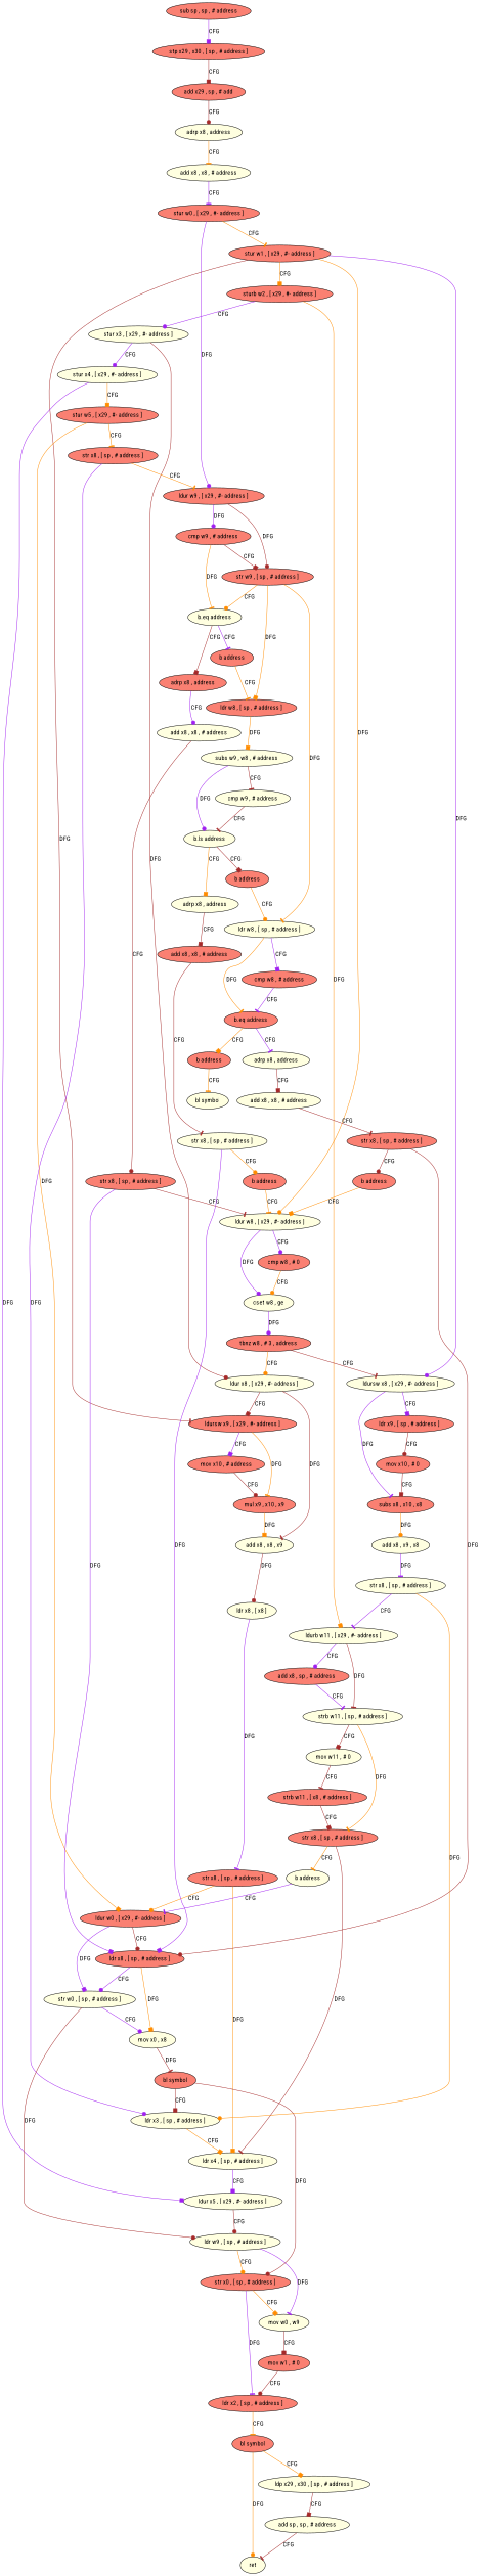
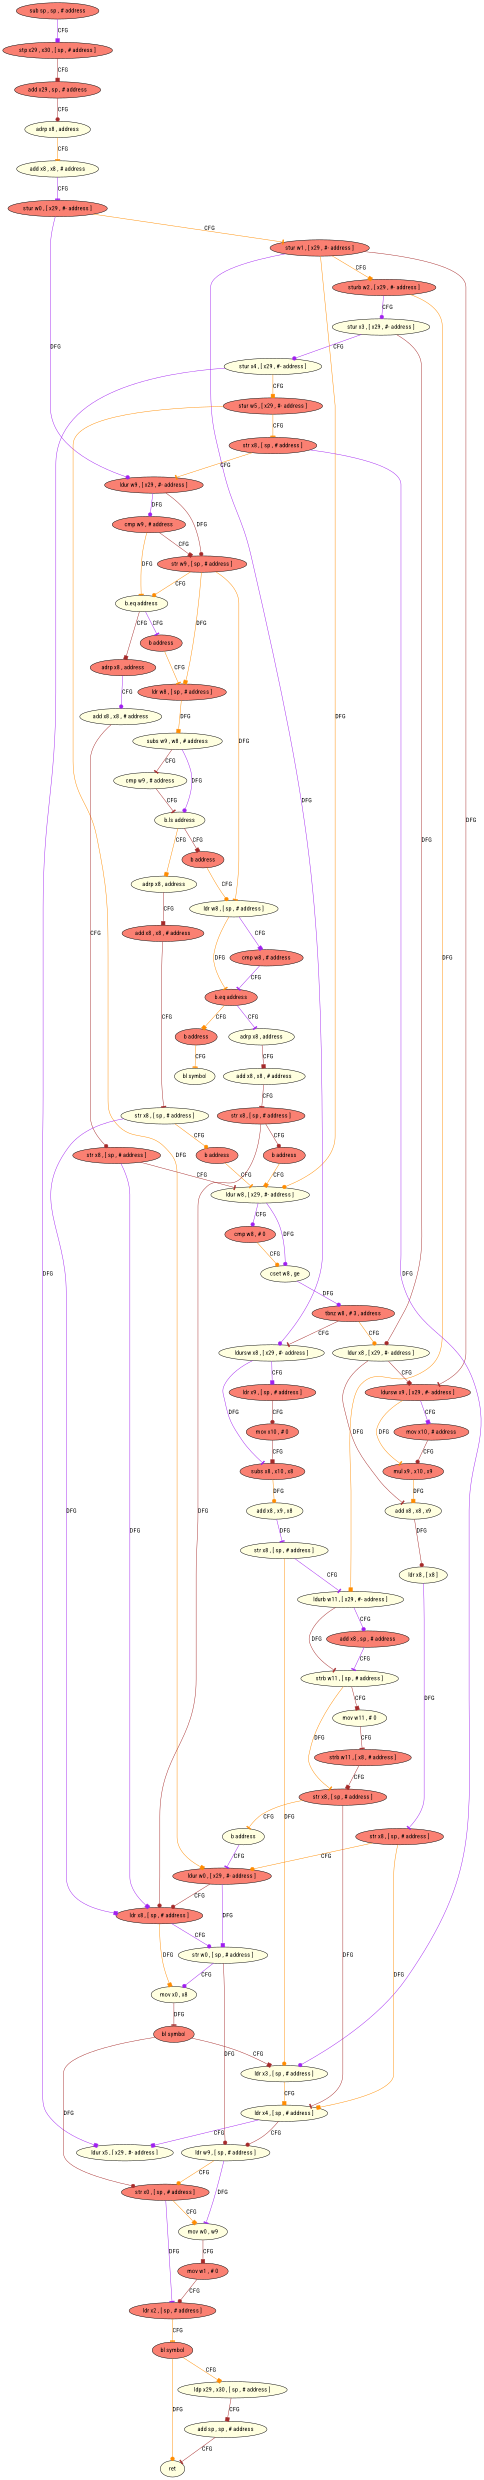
  digraph {
    fontname="Roboto Condensed"
    node [fillcolor=salmon fontname="Roboto Condensed" style=filled]
    edge [arrowhead=dot color=brown fontname="Roboto Condensed"]
    n1 [label="sub sp , sp , # address"]
    n2 [label="stp x29 , x30 , [ sp , # address ]"]
-   n3 [label="add x29 , sp , # add"]
+   n3 [label="add x29 , sp , # address"]
    n4 [fillcolor=lightyellow label="adrp x8 , address"]
    n5 [fillcolor=lightyellow label="add x8 , x8 , # address"]
    n6 [label="stur w0 , [ x29 , #- address ]"]
    n7 [label="stur w1 , [ x29 , #- address ]"]
    n8 [label="ldur w9 , [ x29 , #- address ]"]
    n9 [label="sturb w2 , [ x29 , #- address ]"]
    n10 [fillcolor=lightyellow label="ldur w8 , [ x29 , #- address ]"]
    n11 [label="ldursw x9 , [ x29 , #- address ]"]
    n12 [fillcolor=lightyellow label="ldursw x8 , [ x29 , #- address ]"]
    n13 [label="cmp w9 , # address"]
    n14 [label="str w9 , [ sp , # address ]"]
    n15 [fillcolor=lightyellow label="stur x3 , [ x29 , #- address ]"]
    n16 [fillcolor=lightyellow label="ldurb w11 , [ x29 , #- address ]"]
    n17 [label="cmp w8 , # 0"]
    n18 [fillcolor=lightyellow label="cset w8 , ge"]
    n19 [label="mov x10 , # address"]
    n20 [label="mul x9 , x10 , x9"]
    n21 [label="ldr x9 , [ sp , # address ]"]
    n22 [label="subs x8 , x10 , x8"]
    n23 [fillcolor=lightyellow label="stur x4 , [ x29 , #- address ]"]
    n24 [fillcolor=lightyellow label="ldur x8 , [ x29 , #- address ]"]
    n25 [label="add x8 , sp , # address"]
    n26 [fillcolor=lightyellow label="strb w11 , [ sp , # address ]"]
    n27 [label="stur w5 , [ x29 , #- address ]"]
    n28 [fillcolor=lightyellow label="ldur x5 , [ x29 , #- address ]"]
    n29 [fillcolor=lightyellow label="add x8 , x8 , x9"]
    n30 [label="str x8 , [ sp , # address ]"]
    n31 [label="ldur w0 , [ x29 , #- address ]"]
    n32 [fillcolor=lightyellow label="ldr w9 , [ sp , # address ]"]
    n33 [fillcolor=lightyellow label="ldr x3 , [ sp , # address ]"]
    n34 [label="ldr x8 , [ sp , # address ]"]
    n35 [fillcolor=lightyellow label="str w0 , [ sp , # address ]"]
    n36 [fillcolor=lightyellow label="ldr x4 , [ sp , # address ]"]
    n37 [fillcolor=lightyellow label="b.eq address"]
    n38 [label="ldr w8 , [ sp , # address ]"]
    n39 [fillcolor=lightyellow label="ldr w8 , [ sp , # address ]"]
    n40 [label="adrp x8 , address"]
    n41 [label="b address"]
    n42 [fillcolor=lightyellow label="subs w9 , w8 , # address"]
    n43 [label="cmp w8 , # address"]
    n44 [label="b.eq address"]
    n45 [fillcolor=lightyellow label="add x8 , x8 , # address"]
    n46 [label="str x8 , [ sp , # address ]"]
    n47 [fillcolor=lightyellow label="mov x0 , x8"]
    n48 [label="tbnz w8 , # 3 , address"]
    n49 [fillcolor=lightyellow label="cmp w9 , # address"]
    n50 [fillcolor=lightyellow label="b.ls address"]
    n51 [fillcolor=lightyellow label="ldr x8 , [ x8 ]"]
    n52 [label="str x8 , [ sp , # address ]"]
    n53 [label="mov x10 , # 0"]
    n54 [fillcolor=lightyellow label="add x8 , x9 , x8"]
    n55 [fillcolor=lightyellow label="str x8 , [ sp , # address ]"]
    n56 [fillcolor=lightyellow label="mov w11 , # 0"]
    n57 [label="str x8 , [ sp , # address ]"]
    n58 [label="strb w11 , [ x8 , # address ]"]
    n59 [fillcolor=lightyellow label="b address"]
    n60 [fillcolor=lightyellow label="adrp x8 , address"]
    n61 [label="b address"]
    n62 [label="add x8 , x8 , # address"]
    n63 [fillcolor=lightyellow label="str x8 , [ sp , # address ]"]
    n64 [label="bl symbol"]
    n65 [label="str x0 , [ sp , # address ]"]
    n66 [fillcolor=lightyellow label="mov w0 , w9"]
    n67 [label="ldr x2 , [ sp , # address ]"]
    n68 [label="mov w1 , # 0"]
    n69 [label="bl symbol"]
    n70 [fillcolor=lightyellow label="ldp x29 , x30 , [ sp , # address ]"]
    n71 [fillcolor=lightyellow label=ret]
    n72 [fillcolor=lightyellow label="add sp , sp , # address"]
    n73 [label="b address"]
    n74 [fillcolor=lightyellow label="adrp x8 , address"]
    n75 [label="b address"]
    n76 [fillcolor=lightyellow label="add x8 , x8 , # address"]
    n77 [fillcolor=lightyellow label="bl symbol"]
    n78 [label="str x8 , [ sp , # address ]"]
    n79 [label="b address"]
    n1 -> n2 [arrowhead=box color=purple label=CFG]
    n2 -> n3 [arrowhead=box label=CFG]
    n3 -> n4 [label=CFG]
    n4 -> n5 [arrowhead=tee color=darkorange label=CFG]
    n5 -> n6 [arrowhead=tee color=purple label=CFG]
    n6 -> n7 [arrowhead=tee color=darkorange label=CFG]
    n6 -> n8 [color=purple label=DFG]
    n7 -> n9 [arrowhead=box color=darkorange label=CFG]
    n7 -> n10 [color=darkorange label=DFG]
    n7 -> n11 [arrowhead=tee label=DFG]
    n7 -> n12 [color=purple label=DFG]
    n8 -> n13 [color=purple label=DFG]
    n8 -> n14 [label=DFG]
    n9 -> n15 [color=purple label=CFG]
    n9 -> n16 [arrowhead=box color=darkorange label=DFG]
    n10 -> n17 [color=purple label=CFG]
    n10 -> n18 [color=purple label=DFG]
    n11 -> n19 [arrowhead=box color=purple label=CFG]
    n11 -> n20 [arrowhead=tee color=darkorange label=DFG]
    n12 -> n21 [arrowhead=box color=purple label=CFG]
    n12 -> n22 [arrowhead=tee color=purple label=DFG]
    n13 -> n14 [arrowhead=box label=CFG]
    n13 -> n37 [arrowhead=tee color=darkorange label=DFG]
    n14 -> n37 [color=darkorange label=CFG]
    n14 -> n38 [arrowhead=box color=darkorange label=DFG]
    n14 -> n39 [arrowhead=tee color=darkorange label=DFG]
    n15 -> n23 [color=purple label=CFG]
    n15 -> n24 [label=DFG]
    n16 -> n25 [color=purple label=CFG]
    n16 -> n26 [arrowhead=tee label=DFG]
    n17 -> n18 [color=darkorange label=CFG]
    n18 -> n48 [color=purple label=DFG]
    n19 -> n20 [label=CFG]
    n20 -> n29 [arrowhead=box color=darkorange label=DFG]
    n21 -> n53 [label=CFG]
    n22 -> n54 [color=darkorange label=DFG]
    n23 -> n27 [arrowhead=box color=darkorange label=CFG]
    n23 -> n28 [arrowhead=box color=purple label=DFG]
    n24 -> n11 [arrowhead=box label=CFG]
    n24 -> n29 [arrowhead=tee label=DFG]
    n25 -> n26 [arrowhead=tee color=purple label=CFG]
    n26 -> n56 [arrowhead=box label=CFG]
    n26 -> n57 [arrowhead=tee color=darkorange label=DFG]
    n27 -> n30 [arrowhead=tee color=darkorange label=CFG]
    n27 -> n31 [arrowhead=box color=darkorange label=DFG]
-   n28 -> n32 [label=CFG]
+   n36 -> n32 [label=CFG]
    n29 -> n51 [label=DFG]
    n30 -> n8 [arrowhead=tee color=darkorange label=CFG]
    n30 -> n33 [color=purple label=DFG]
    n31 -> n34 [label=CFG]
    n31 -> n35 [arrowhead=box color=purple label=DFG]
    n32 -> n65 [color=darkorange label=CFG]
    n32 -> n66 [arrowhead=tee color=purple label=DFG]
    n33 -> n36 [arrowhead=box color=darkorange label=CFG]
    n34 -> n35 [color=purple label=CFG]
    n34 -> n47 [arrowhead=box color=darkorange label=DFG]
    n35 -> n32 [label=DFG]
    n35 -> n47 [color=purple label=CFG]
    n36 -> n28 [arrowhead=box color=purple label=CFG]
    n37 -> n40 [arrowhead=box label=CFG]
    n37 -> n41 [arrowhead=tee color=purple label=CFG]
    n38 -> n42 [arrowhead=box color=darkorange label=DFG]
    n39 -> n43 [arrowhead=box color=purple label=CFG]
    n39 -> n44 [arrowhead=tee color=darkorange label=DFG]
    n40 -> n45 [color=purple label=CFG]
    n41 -> n38 [arrowhead=tee color=darkorange label=CFG]
    n42 -> n49 [arrowhead=tee label=CFG]
    n42 -> n50 [color=purple label=DFG]
    n43 -> n44 [arrowhead=tee color=purple label=CFG]
    n44 -> n74 [arrowhead=tee color=purple label=CFG]
    n44 -> n75 [arrowhead=box color=darkorange label=CFG]
    n45 -> n46 [label=CFG]
    n46 -> n10 [arrowhead=tee label=CFG]
    n46 -> n34 [arrowhead=box color=purple label=DFG]
    n47 -> n64 [arrowhead=tee label=DFG]
    n48 -> n12 [arrowhead=tee label=CFG]
    n48 -> n24 [color=darkorange label=CFG]
    n49 -> n50 [arrowhead=tee label=CFG]
    n50 -> n60 [arrowhead=box color=darkorange label=CFG]
    n50 -> n61 [arrowhead=box label=CFG]
    n51 -> n52 [arrowhead=tee color=purple label=DFG]
    n52 -> n31 [color=darkorange label=CFG]
    n52 -> n36 [arrowhead=box color=darkorange label=DFG]
    n53 -> n22 [arrowhead=box label=CFG]
    n54 -> n55 [arrowhead=tee color=purple label=DFG]
    n55 -> n16 [arrowhead=tee color=purple label=CFG]
    n55 -> n33 [color=darkorange label=DFG]
    n56 -> n58 [arrowhead=tee label=CFG]
    n57 -> n36 [arrowhead=tee label=DFG]
    n57 -> n59 [arrowhead=tee color=darkorange label=CFG]
    n58 -> n57 [arrowhead=box label=CFG]
    n59 -> n31 [arrowhead=tee color=purple label=CFG]
    n60 -> n62 [arrowhead=box label=CFG]
    n61 -> n39 [color=darkorange label=CFG]
    n62 -> n63 [arrowhead=tee label=CFG]
    n63 -> n34 [arrowhead=box color=purple label=DFG]
    n63 -> n73 [color=darkorange label=CFG]
    n64 -> n33 [arrowhead=box label=CFG]
    n64 -> n65 [label=DFG]
    n65 -> n66 [arrowhead=box color=darkorange label=CFG]
    n65 -> n67 [arrowhead=tee color=purple label=DFG]
    n66 -> n68 [arrowhead=box label=CFG]
    n67 -> n69 [arrowhead=tee color=darkorange label=CFG]
    n68 -> n67 [label=CFG]
    n69 -> n70 [arrowhead=box color=darkorange label=CFG]
    n69 -> n71 [color=darkorange label=DFG]
    n70 -> n72 [arrowhead=box label=CFG]
    n72 -> n71 [arrowhead=tee label=CFG]
    n73 -> n10 [arrowhead=tee color=darkorange label=CFG]
    n74 -> n76 [arrowhead=box label=CFG]
    n75 -> n77 [arrowhead=tee color=darkorange label=CFG]
    n76 -> n78 [arrowhead=tee label=CFG]
    n78 -> n34 [label=DFG]
    n78 -> n79 [label=CFG]
    n79 -> n10 [arrowhead=box color=darkorange label=CFG]
  }
